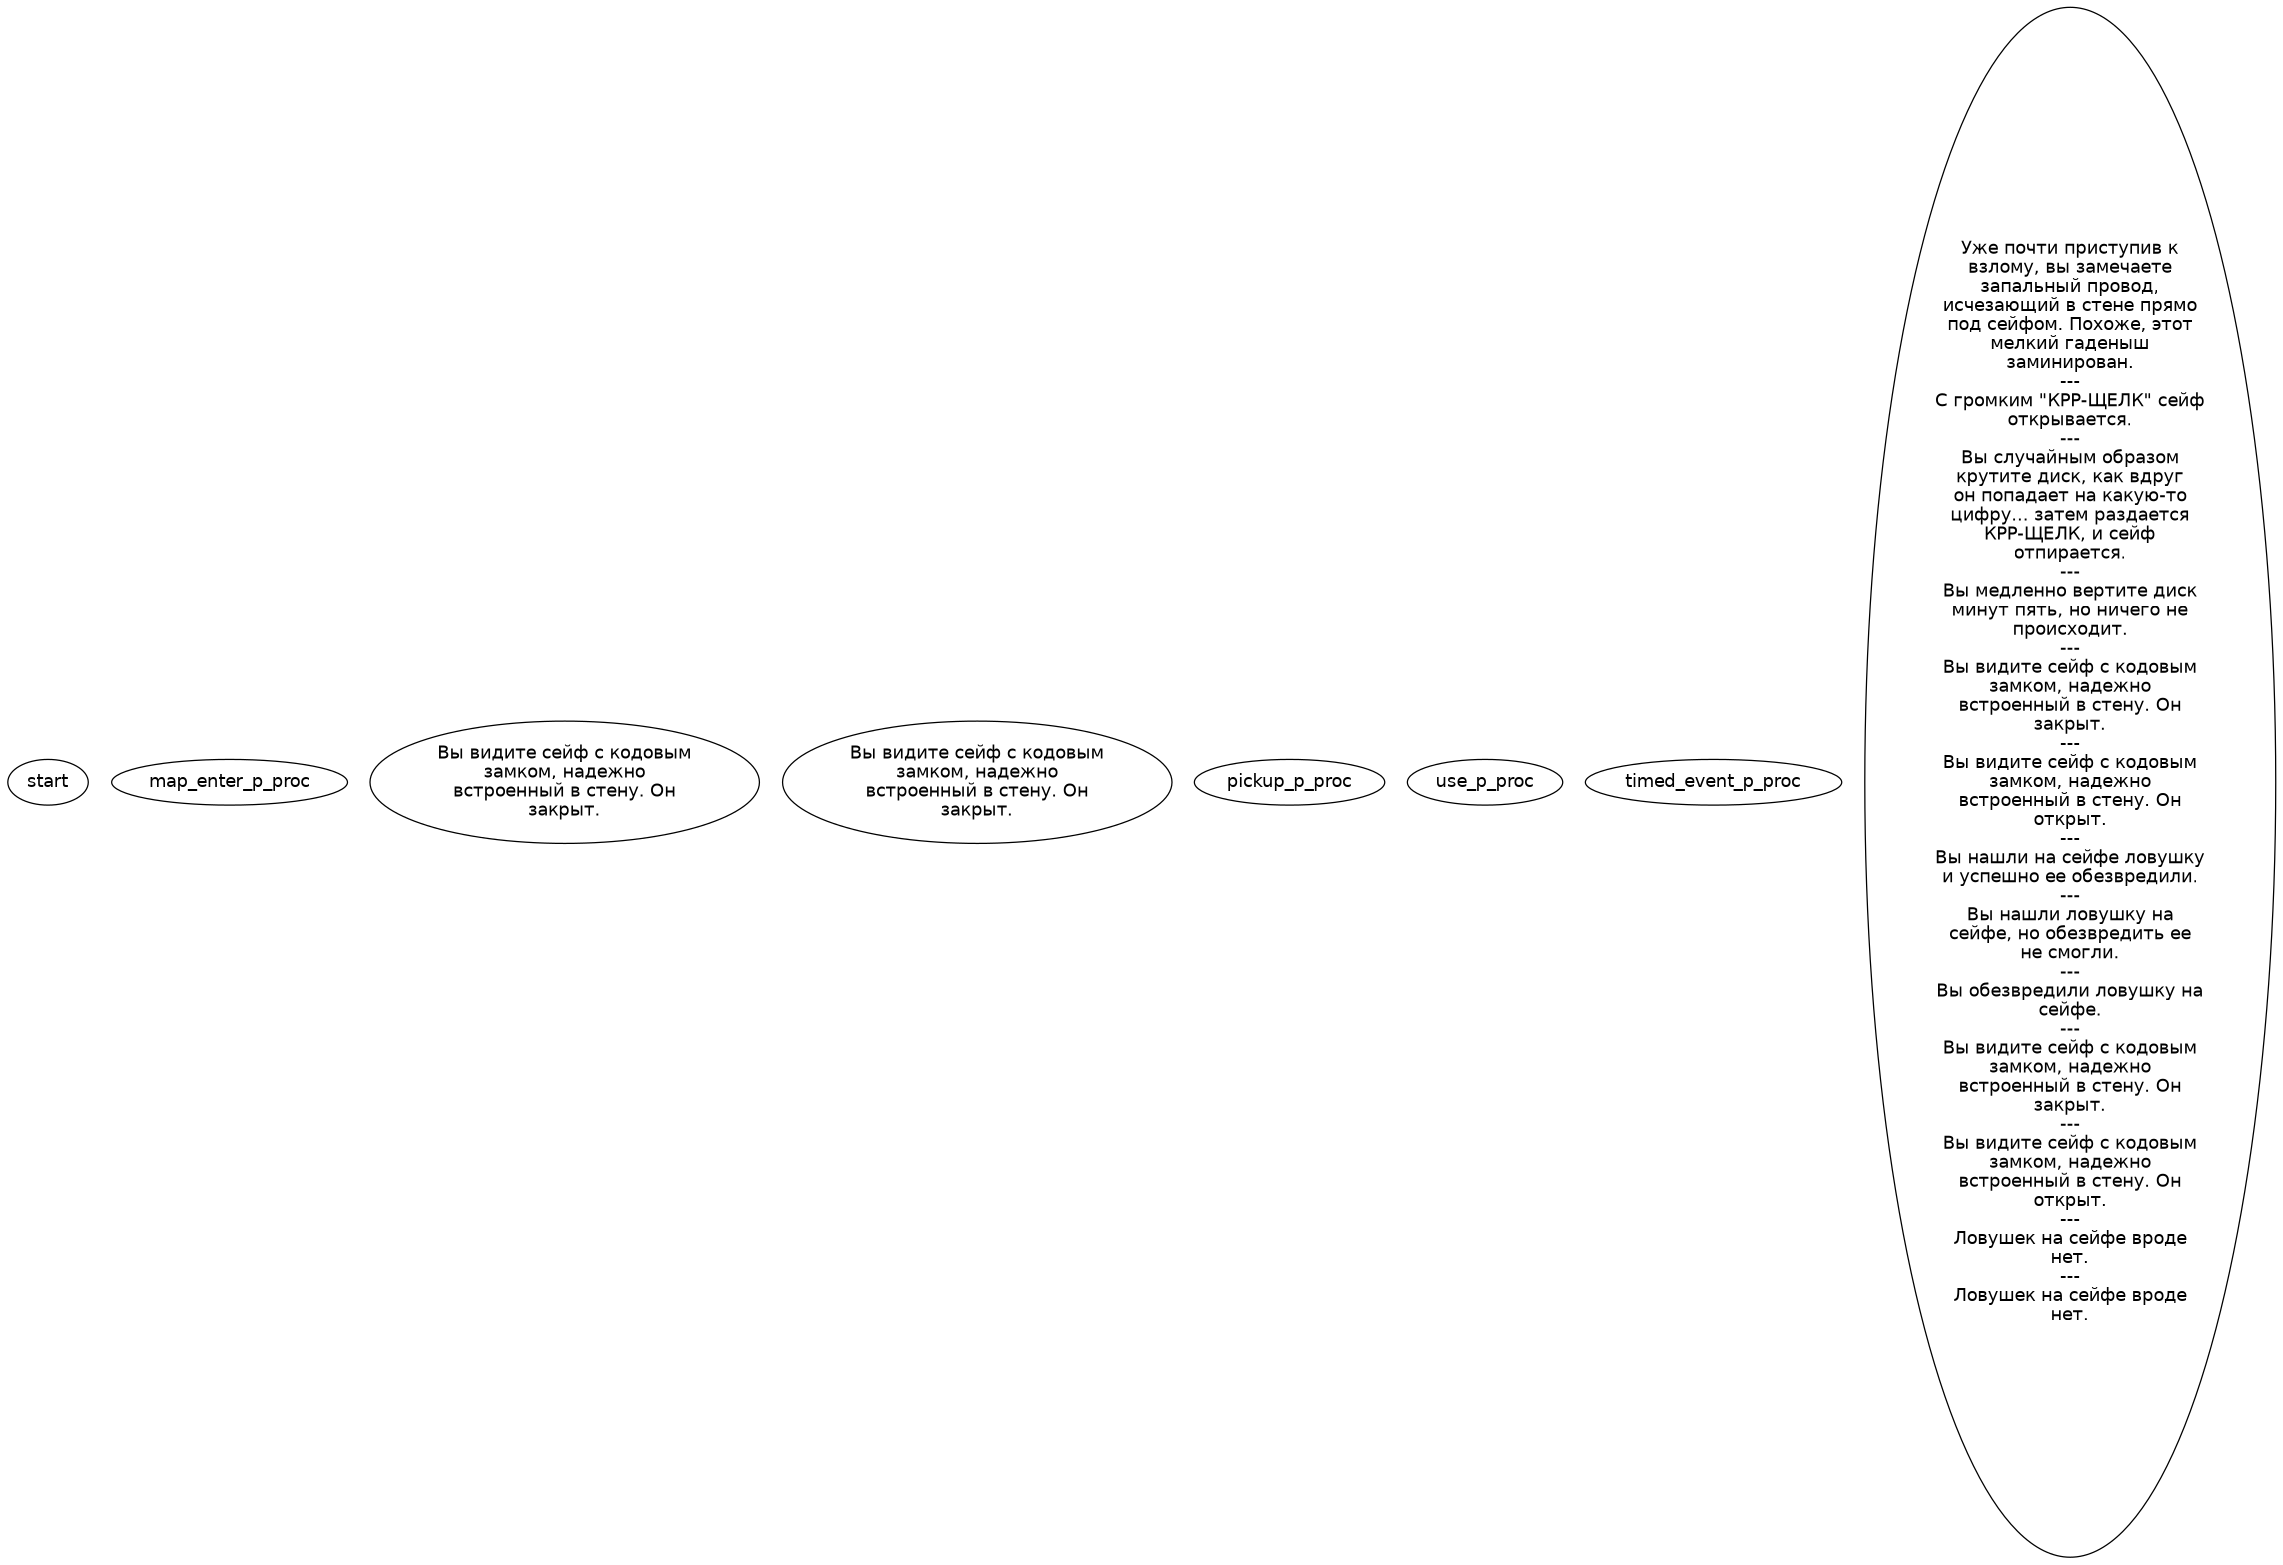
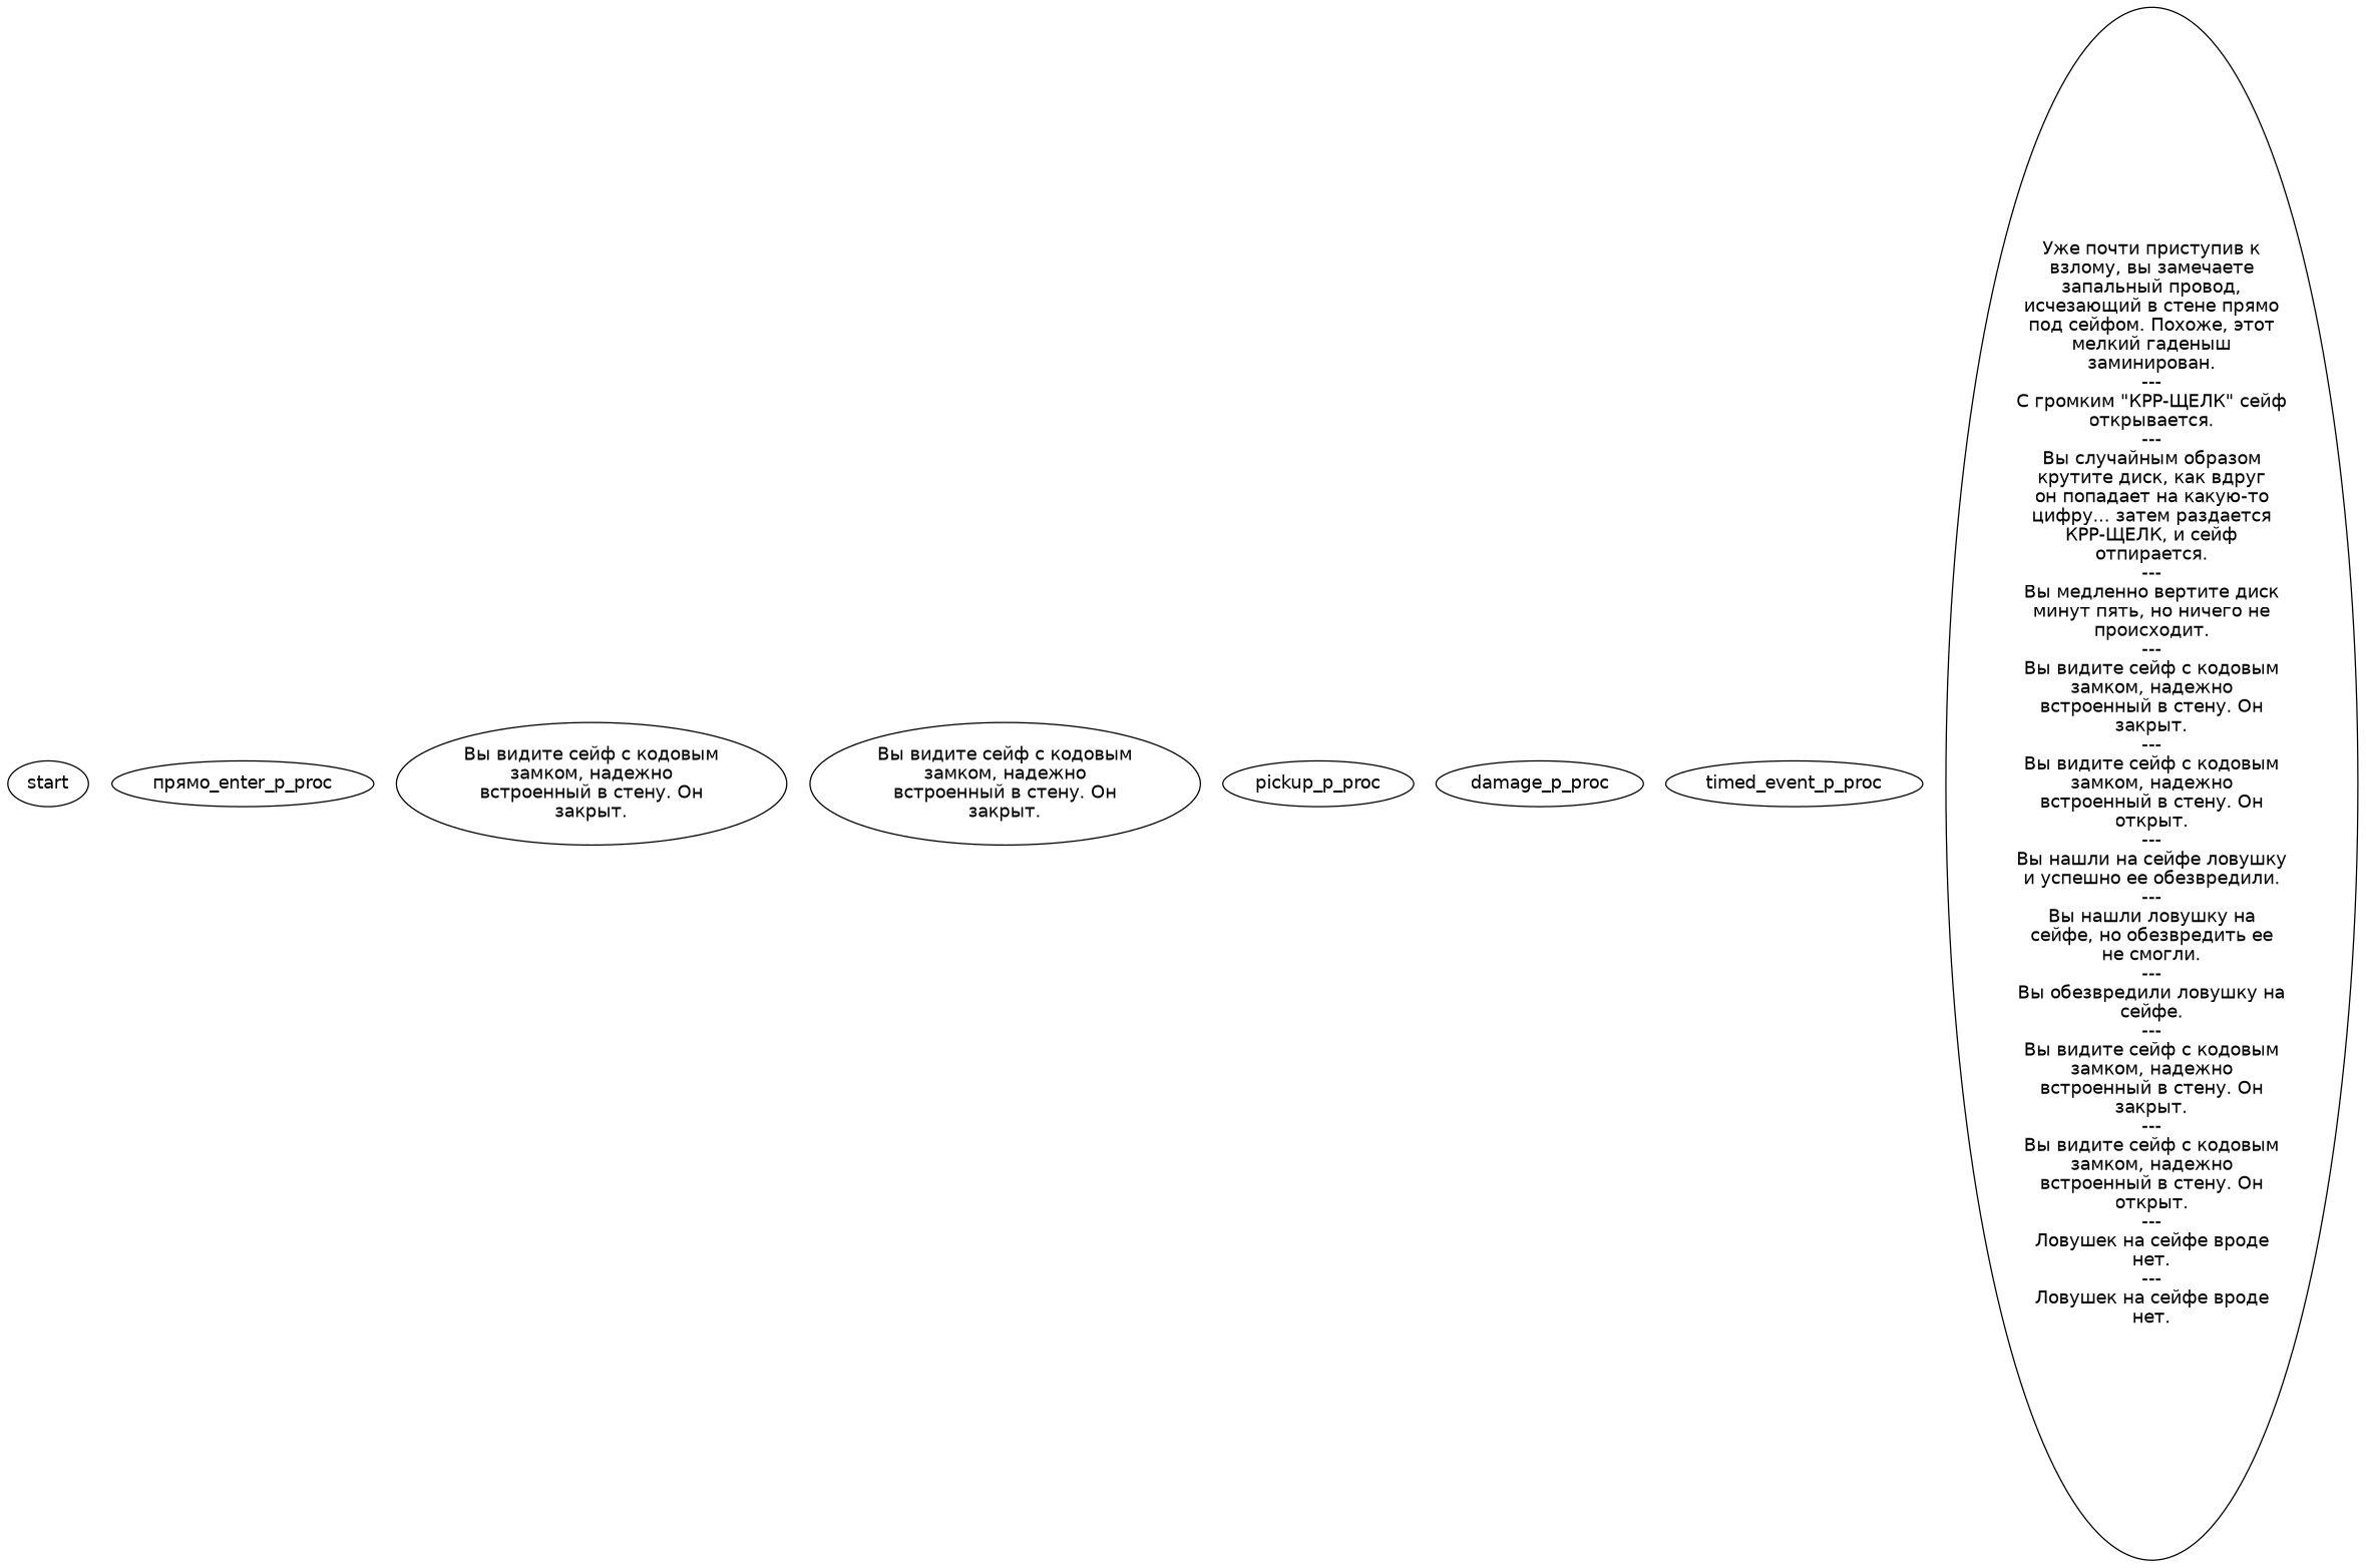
  digraph {
    fontname="DejaVu Sans"
    node [color="#000000" fillcolor="#FFFFFF" style=filled fontname="DejaVu Sans"]
    start
-   map_enter_p_proc
+   map_enter_p_proc [label="прямо_enter_p_proc"]
    n3 [label="Вы видите сейф с кодовым\nзамком, надежно\nвстроенный в стену. Он\nзакрыт."]
    n4 [label="Вы видите сейф с кодовым\nзамком, надежно\nвстроенный в стену. Он\nзакрыт."]
    pickup_p_proc
-   use_p_proc
+   damage_p_proc
    timed_event_p_proc
    n9 [label="Уже почти приступив к\nвзлому, вы замечаете\nзапальный провод,\nисчезающий в стене прямо\nпод сейфом. Похоже, этот\nмелкий гаденыш\nзаминирован.\n---\nС громким \"КРР-ЩЕЛК\" сейф\nоткрывается.\n---\nВы случайным образом\nкрутите диск, как вдруг\nон попадает на какую-то\nцифру... затем раздается\nКРР-ЩЕЛК, и сейф\nотпирается.\n---\nВы медленно вертите диск\nминут пять, но ничего не\nпроисходит.\n---\nВы видите сейф с кодовым\nзамком, надежно\nвстроенный в стену. Он\nзакрыт.\n---\nВы видите сейф с кодовым\nзамком, надежно\nвстроенный в стену. Он\nоткрыт.\n---\nВы нашли на сейфе ловушку\nи успешно ее обезвредили.\n---\nВы нашли ловушку на\nсейфе, но обезвредить ее\nне смогли.\n---\nВы обезвредили ловушку на\nсейфе.\n---\nВы видите сейф с кодовым\nзамком, надежно\nвстроенный в стену. Он\nзакрыт.\n---\nВы видите сейф с кодовым\nзамком, надежно\nвстроенный в стену. Он\nоткрыт.\n---\nЛовушек на сейфе вроде\nнет.\n---\nЛовушек на сейфе вроде\nнет."]
  }
